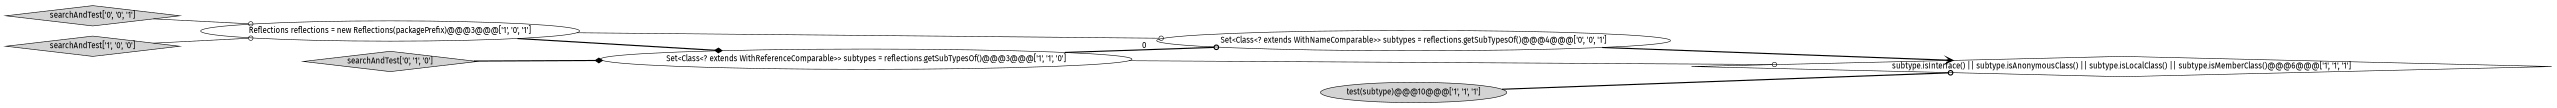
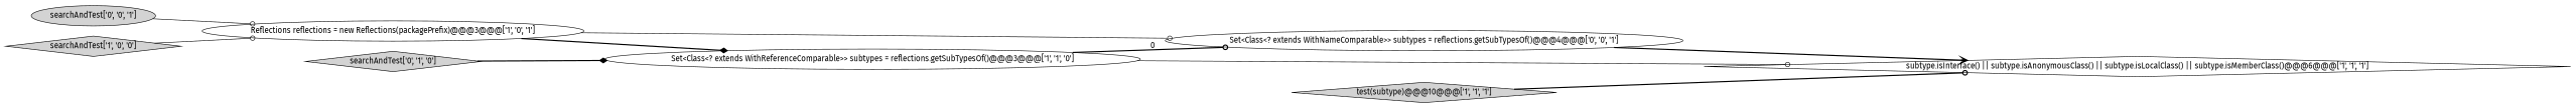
  digraph {
    fontname="Fira Sans"
    rankdir=LR
    node [fillcolor=white fontname="Fira Sans" shape=ellipse style=filled]
    edge [arrowhead=odot fontname="Fira Sans" style=bold]
    n1 [label="Set<Class<? extends WithNameComparable>> subtypes = reflections.getSubTypesOf()@@@4@@@['0', '0', '1']"]
    n2 [label="subtype.isInterface() || subtype.isAnonymousClass() || subtype.isLocalClass() || subtype.isMemberClass()@@@6@@@['1', '1', '1']" shape=diamond]
-   n3 [fillcolor=lightgray label="searchAndTest['0', '0', '1']" shape=diamond]
+   n3 [fillcolor=lightgray label="searchAndTest['0', '0', '1']"]
    n4 [label="Reflections reflections = new Reflections(packagePrefix)@@@3@@@['1', '0', '1']"]
    n5 [label="Set<Class<? extends WithReferenceComparable>> subtypes = reflections.getSubTypesOf()@@@3@@@['1', '1', '0']"]
    n6 [fillcolor=lightgray label="searchAndTest['0', '1', '0']" shape=diamond]
-   n7 [fillcolor=lightgray label="test(subtype)@@@10@@@['1', '1', '1']"]
+   n7 [fillcolor=lightgray label="test(subtype)@@@10@@@['1', '1', '1']" shape=diamond]
    n8 [fillcolor=lightgray label="searchAndTest['1', '0', '0']" shape=diamond]
    n1 -> n2 [arrowhead=vee]
    n3 -> n4 [style=solid]
    n4 -> n1 [style=solid]
    n4 -> n5 [arrowhead=diamond]
    n5 -> n1 [label=0]
    n5 -> n2 [style=solid]
    n6 -> n5 [arrowhead=diamond]
    n7 -> n2
    n8 -> n4 [style=solid]
  }
